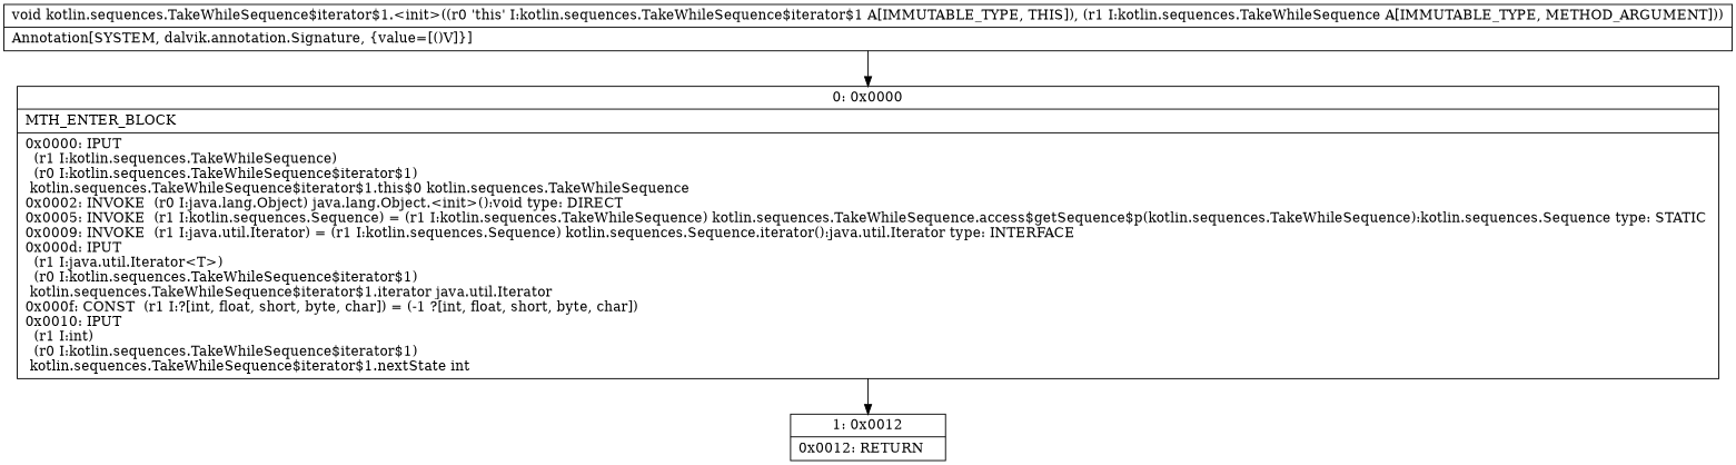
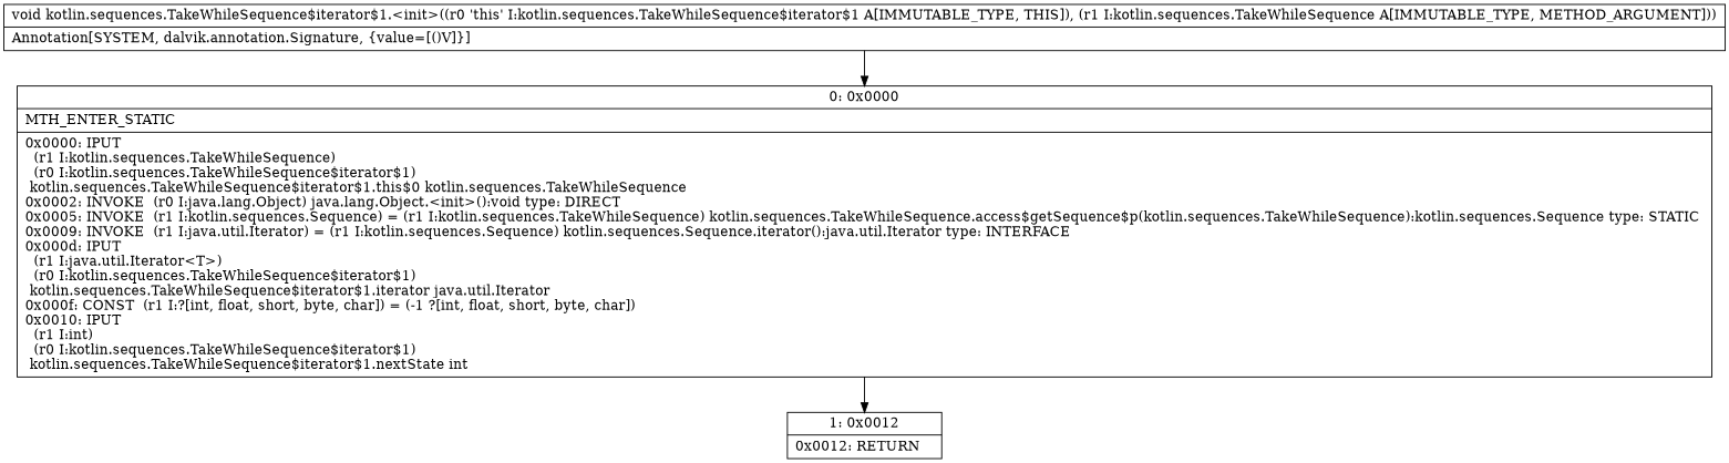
  digraph {
    node [shape=record]
-   n1 [label="{0\:\ 0x0000|MTH_ENTER_BLOCK\l|0x0000: IPUT  \l  (r1 I:kotlin.sequences.TakeWhileSequence)\l  (r0 I:kotlin.sequences.TakeWhileSequence$iterator$1)\l kotlin.sequences.TakeWhileSequence$iterator$1.this$0 kotlin.sequences.TakeWhileSequence \l0x0002: INVOKE  (r0 I:java.lang.Object) java.lang.Object.\<init\>():void type: DIRECT \l0x0005: INVOKE  (r1 I:kotlin.sequences.Sequence) = (r1 I:kotlin.sequences.TakeWhileSequence) kotlin.sequences.TakeWhileSequence.access$getSequence$p(kotlin.sequences.TakeWhileSequence):kotlin.sequences.Sequence type: STATIC \l0x0009: INVOKE  (r1 I:java.util.Iterator) = (r1 I:kotlin.sequences.Sequence) kotlin.sequences.Sequence.iterator():java.util.Iterator type: INTERFACE \l0x000d: IPUT  \l  (r1 I:java.util.Iterator\<T\>)\l  (r0 I:kotlin.sequences.TakeWhileSequence$iterator$1)\l kotlin.sequences.TakeWhileSequence$iterator$1.iterator java.util.Iterator \l0x000f: CONST  (r1 I:?[int, float, short, byte, char]) = (\-1 ?[int, float, short, byte, char]) \l0x0010: IPUT  \l  (r1 I:int)\l  (r0 I:kotlin.sequences.TakeWhileSequence$iterator$1)\l kotlin.sequences.TakeWhileSequence$iterator$1.nextState int \l}"]
+   n1 [label="{0\:\ 0x0000|MTH_ENTER_STATIC\l|0x0000: IPUT  \l  (r1 I:kotlin.sequences.TakeWhileSequence)\l  (r0 I:kotlin.sequences.TakeWhileSequence$iterator$1)\l kotlin.sequences.TakeWhileSequence$iterator$1.this$0 kotlin.sequences.TakeWhileSequence \l0x0002: INVOKE  (r0 I:java.lang.Object) java.lang.Object.\<init\>():void type: DIRECT \l0x0005: INVOKE  (r1 I:kotlin.sequences.Sequence) = (r1 I:kotlin.sequences.TakeWhileSequence) kotlin.sequences.TakeWhileSequence.access$getSequence$p(kotlin.sequences.TakeWhileSequence):kotlin.sequences.Sequence type: STATIC \l0x0009: INVOKE  (r1 I:java.util.Iterator) = (r1 I:kotlin.sequences.Sequence) kotlin.sequences.Sequence.iterator():java.util.Iterator type: INTERFACE \l0x000d: IPUT  \l  (r1 I:java.util.Iterator\<T\>)\l  (r0 I:kotlin.sequences.TakeWhileSequence$iterator$1)\l kotlin.sequences.TakeWhileSequence$iterator$1.iterator java.util.Iterator \l0x000f: CONST  (r1 I:?[int, float, short, byte, char]) = (\-1 ?[int, float, short, byte, char]) \l0x0010: IPUT  \l  (r1 I:int)\l  (r0 I:kotlin.sequences.TakeWhileSequence$iterator$1)\l kotlin.sequences.TakeWhileSequence$iterator$1.nextState int \l}"]
    n2 [label="{1\:\ 0x0012|0x0012: RETURN   \l}"]
    n3 [label="{void kotlin.sequences.TakeWhileSequence$iterator$1.\<init\>((r0 'this' I:kotlin.sequences.TakeWhileSequence$iterator$1 A[IMMUTABLE_TYPE, THIS]), (r1 I:kotlin.sequences.TakeWhileSequence A[IMMUTABLE_TYPE, METHOD_ARGUMENT]))  | Annotation[SYSTEM, dalvik.annotation.Signature, \{value=[()V]\}]\l}"]
    n1 -> n2
    n3 -> n1
  }
